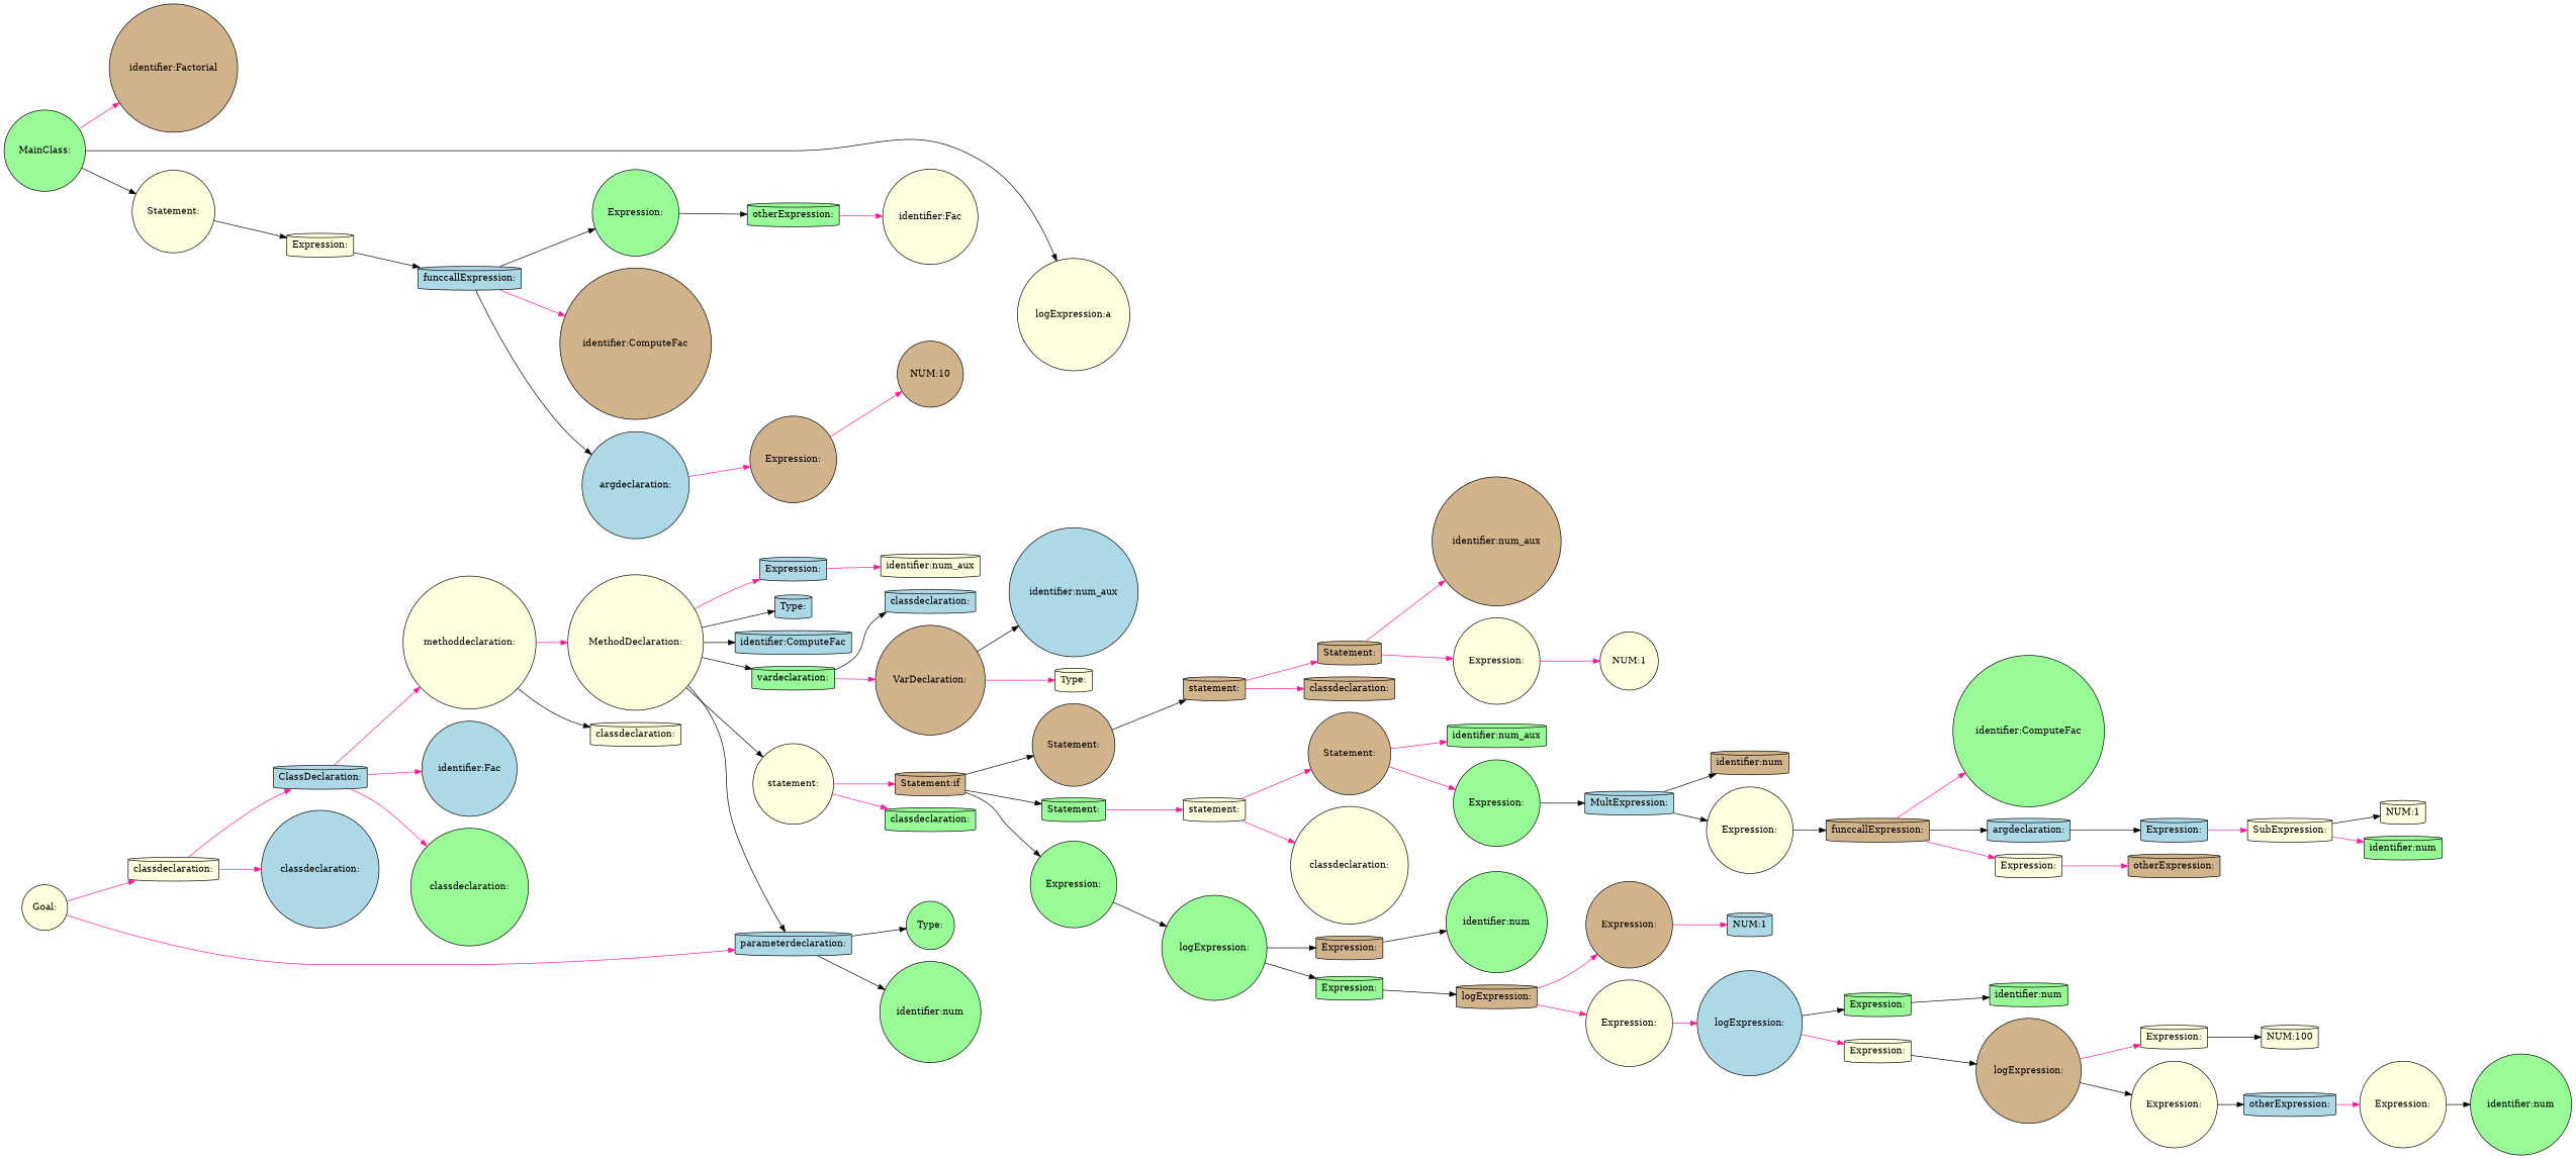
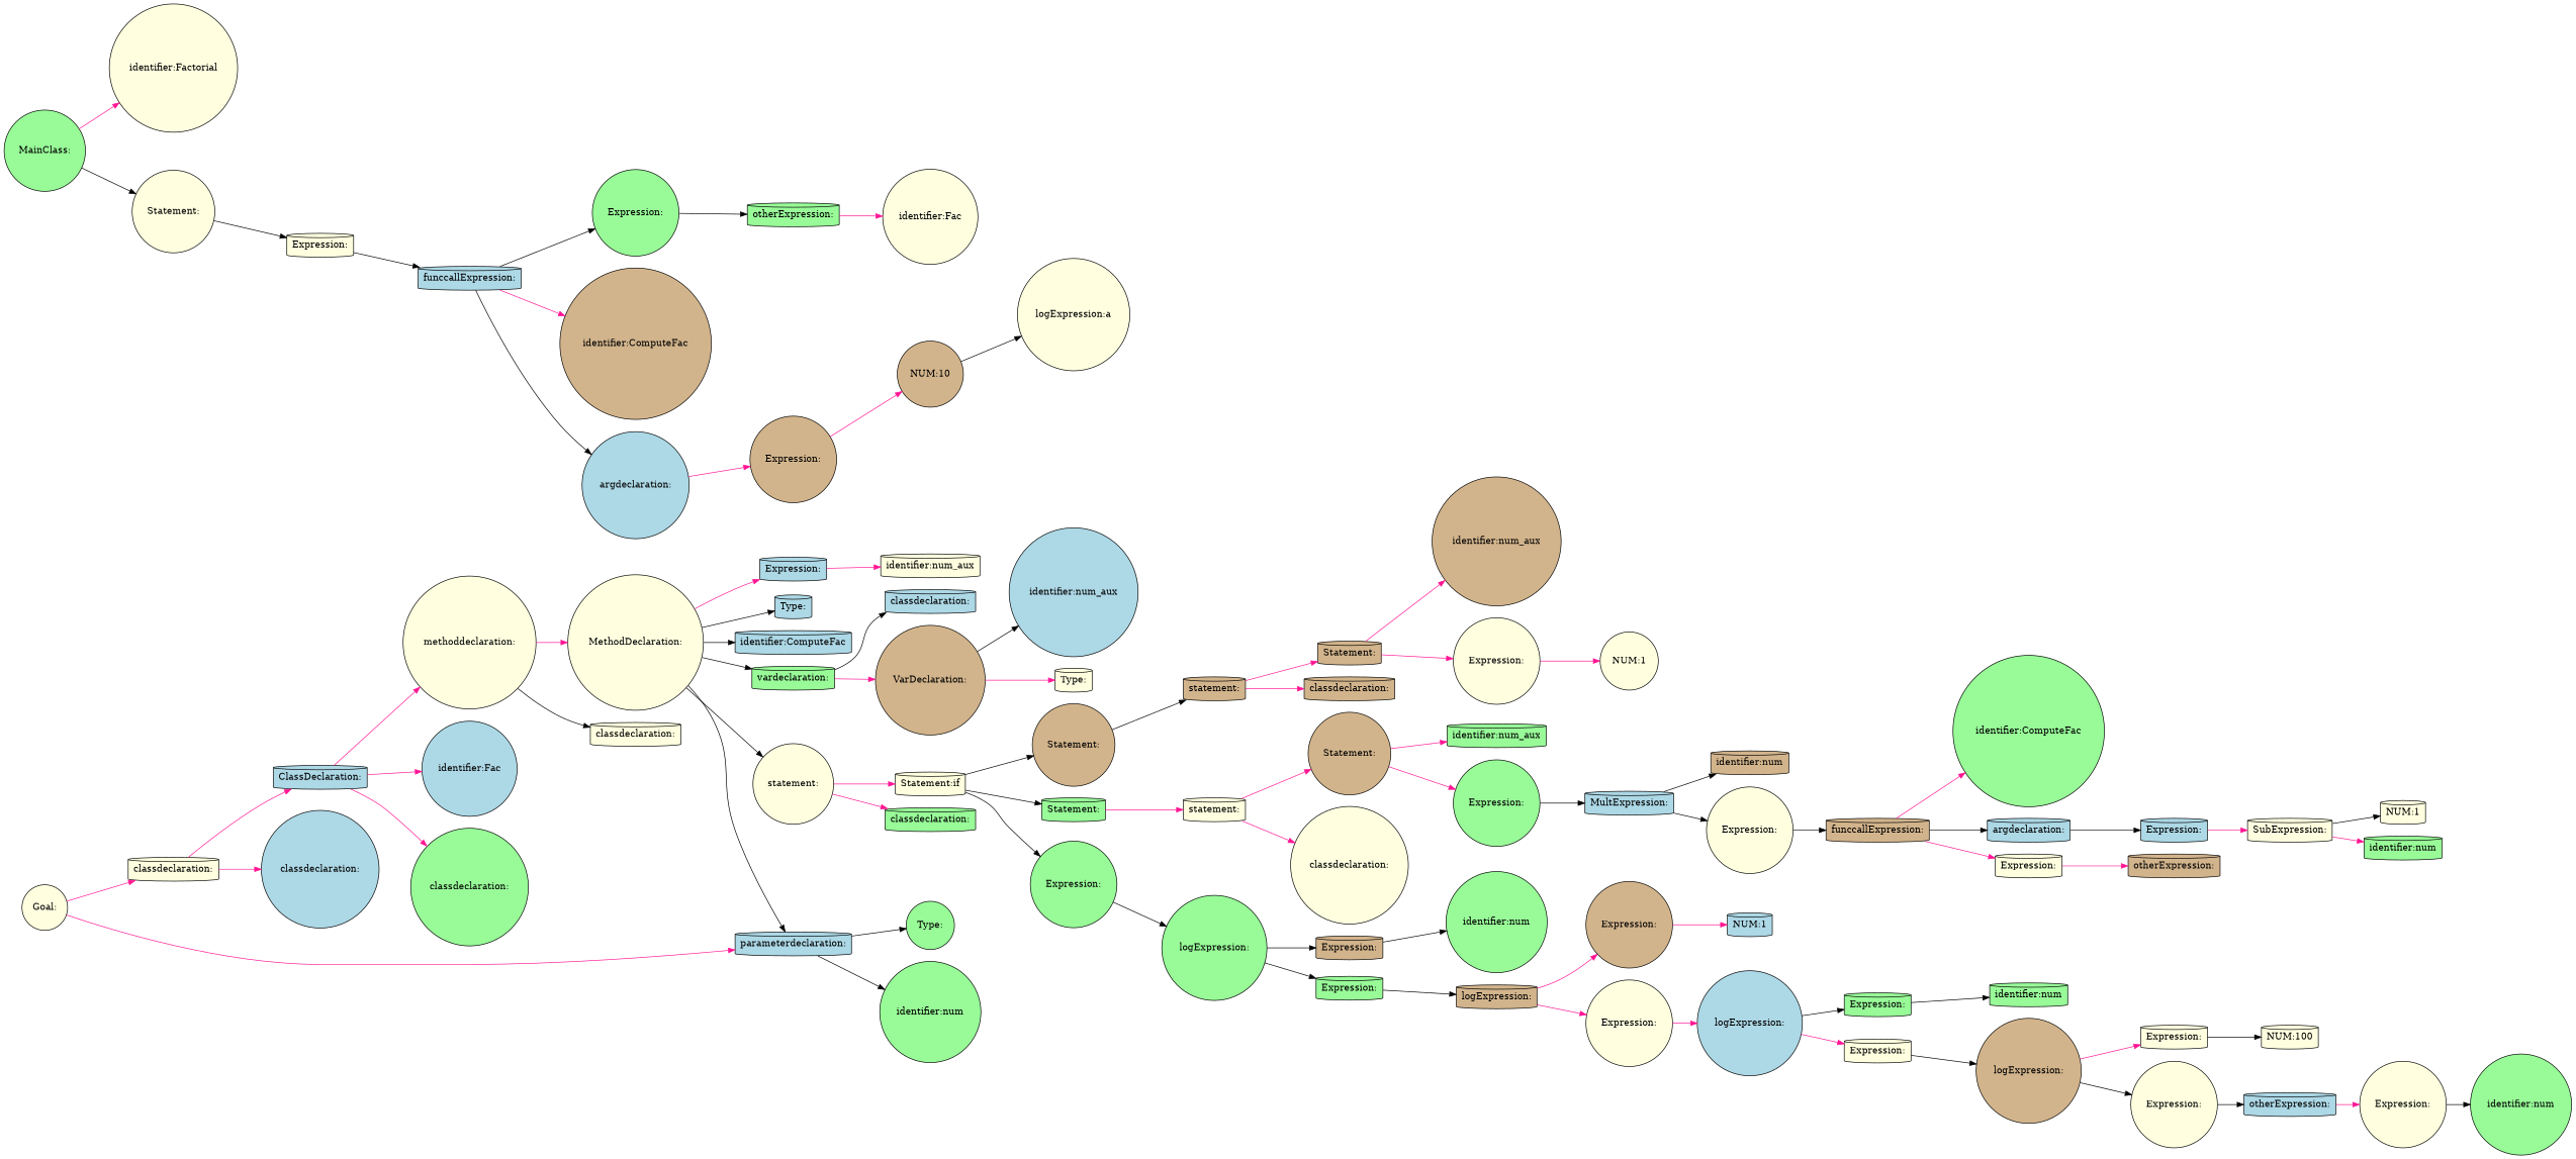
  digraph {
    rankdir=LR
    node [fillcolor=lightyellow shape=cylinder style=filled]
    edge [color=deeppink]
    n1 [label="Goal:" shape=circle]
    n2 [label="classdeclaration:"]
    n3 [fillcolor=lightblue label="parameterdeclaration:"]
    n4 [fillcolor=palegreen label="MainClass:" shape=circle]
-   n5 [fillcolor=tan label="identifier:Factorial" shape=circle]
+   n5 [label="identifier:Factorial" shape=circle]
    n6 [label="logExpression:a" shape=circle]
    n7 [label="Statement:" shape=circle]
    n8 [fillcolor=lightblue label="classdeclaration:" shape=circle]
    n9 [fillcolor=lightblue label="ClassDeclaration:"]
    n10 [label="Expression:"]
    n11 [fillcolor=lightblue label="funccallExpression:"]
    n12 [fillcolor=palegreen label="Expression:" shape=circle]
    n13 [fillcolor=tan label="identifier:ComputeFac" shape=circle]
    n14 [fillcolor=lightblue label="argdeclaration:" shape=circle]
    n15 [fillcolor=palegreen label="otherExpression:"]
    n16 [fillcolor=tan label="Expression:" shape=circle]
    n17 [label="identifier:Fac" shape=circle]
    n18 [fillcolor=tan label="NUM:10" shape=circle]
    n19 [fillcolor=lightblue label="identifier:Fac" shape=circle]
    n20 [fillcolor=palegreen label="classdeclaration:" shape=circle]
    n21 [label="methoddeclaration:" shape=circle]
    n22 [label="classdeclaration:"]
    n23 [label="MethodDeclaration:" shape=circle]
    n24 [fillcolor=lightblue label="Type:"]
    n25 [fillcolor=lightblue label="identifier:ComputeFac"]
    n26 [fillcolor=palegreen label="vardeclaration:"]
    n27 [label="statement:" shape=circle]
    n28 [fillcolor=lightblue label="Expression:"]
    n29 [fillcolor=palegreen label="Type:" shape=circle]
    n30 [fillcolor=palegreen label="identifier:num" shape=circle]
    n31 [fillcolor=lightblue label="classdeclaration:"]
    n32 [fillcolor=tan label="VarDeclaration:" shape=circle]
-   n33 [fillcolor=tan label="Statement:if"]
+   n33 [label="Statement:if"]
    n34 [fillcolor=palegreen label="classdeclaration:"]
    n35 [label="identifier:num_aux"]
    n36 [label="Type:"]
    n37 [fillcolor=lightblue label="identifier:num_aux" shape=circle]
    n38 [fillcolor=palegreen label="Expression:" shape=circle]
    n39 [fillcolor=tan label="Statement:" shape=circle]
    n40 [fillcolor=palegreen label="Statement:"]
    n41 [fillcolor=palegreen label="logExpression:" shape=circle]
    n42 [fillcolor=tan label="statement:"]
    n43 [label="statement:"]
    n44 [fillcolor=tan label="Expression:"]
    n45 [fillcolor=palegreen label="Expression:"]
    n46 [fillcolor=palegreen label="identifier:num" shape=circle]
    n47 [fillcolor=tan label="logExpression:"]
    n48 [fillcolor=tan label="Expression:" shape=circle]
    n49 [label="Expression:" shape=circle]
    n50 [fillcolor=lightblue label="NUM:1"]
    n51 [fillcolor=lightblue label="logExpression:" shape=circle]
    n52 [fillcolor=palegreen label="Expression:"]
    n53 [label="Expression:"]
    n54 [fillcolor=palegreen label="identifier:num"]
    n55 [fillcolor=tan label="logExpression:" shape=circle]
    n56 [label="Expression:"]
    n57 [label="Expression:" shape=circle]
    n58 [label="NUM:100"]
    n59 [fillcolor=lightblue label="otherExpression:"]
    n60 [label="Expression:" shape=circle]
    n61 [fillcolor=palegreen label="identifier:num" shape=circle]
    n62 [fillcolor=tan label="Statement:"]
    n63 [fillcolor=tan label="classdeclaration:"]
    n64 [fillcolor=tan label="identifier:num_aux" shape=circle]
    n65 [label="Expression:" shape=circle]
    n66 [label="NUM:1" shape=circle]
    n67 [fillcolor=tan label="Statement:" shape=circle]
    n68 [label="classdeclaration:" shape=circle]
    n69 [fillcolor=palegreen label="identifier:num_aux"]
    n70 [fillcolor=palegreen label="Expression:" shape=circle]
    n71 [fillcolor=lightblue label="MultExpression:"]
    n72 [fillcolor=tan label="identifier:num"]
    n73 [label="Expression:" shape=circle]
    n74 [fillcolor=tan label="funccallExpression:"]
    n75 [label="Expression:"]
    n76 [fillcolor=palegreen label="identifier:ComputeFac" shape=circle]
    n77 [fillcolor=lightblue label="argdeclaration:"]
    n78 [fillcolor=tan label="otherExpression:"]
    n79 [fillcolor=lightblue label="Expression:"]
    n80 [label="SubExpression:"]
    n81 [fillcolor=palegreen label="identifier:num"]
    n82 [label="NUM:1"]
    n1 -> n2
    n1 -> n3
    n2 -> n8
    n2 -> n9
    n3 -> n29 [color=black]
    n3 -> n30 [color=black]
    n4 -> n5
-   n4 -> n6 [color=black]
+   n18 -> n6 [color=black]
    n4 -> n7 [color=black]
    n7 -> n10 [color=black]
    n9 -> n19
    n9 -> n20
    n9 -> n21
    n10 -> n11 [color=black]
    n11 -> n12 [color=black]
    n11 -> n13
    n11 -> n14 [color=black]
    n12 -> n15 [color=black]
    n14 -> n16
    n15 -> n17
    n16 -> n18
    n21 -> n22 [color=black]
    n21 -> n23
    n23 -> n3 [color=black]
    n23 -> n24 [color=black]
    n23 -> n25 [color=black]
    n23 -> n26 [color=black]
    n23 -> n27 [color=black]
    n23 -> n28
    n26 -> n31 [color=black]
    n26 -> n32
    n27 -> n33
    n27 -> n34
    n28 -> n35
    n32 -> n36
    n32 -> n37 [color=black]
    n33 -> n38 [color=black]
    n33 -> n39 [color=black]
    n33 -> n40 [color=black]
    n38 -> n41 [color=black]
    n39 -> n42 [color=black]
    n40 -> n43
    n41 -> n44 [color=black]
    n41 -> n45 [color=black]
    n42 -> n62
    n42 -> n63
    n43 -> n67
    n43 -> n68
    n44 -> n46 [color=black]
    n45 -> n47 [color=black]
    n47 -> n48
    n47 -> n49
    n48 -> n50
    n49 -> n51
    n51 -> n52 [color=black]
    n51 -> n53
    n52 -> n54 [color=black]
    n53 -> n55 [color=black]
    n55 -> n56
    n55 -> n57 [color=black]
    n56 -> n58 [color=black]
    n57 -> n59 [color=black]
    n59 -> n60
    n60 -> n61 [color=black]
    n62 -> n64
    n62 -> n65
    n65 -> n66
    n67 -> n69
    n67 -> n70
    n70 -> n71 [color=black]
    n71 -> n72 [color=black]
    n71 -> n73 [color=black]
    n73 -> n74 [color=black]
    n74 -> n75
    n74 -> n76
    n74 -> n77 [color=black]
    n75 -> n78
    n77 -> n79 [color=black]
    n79 -> n80
    n80 -> n81
    n80 -> n82 [color=black]
  }
